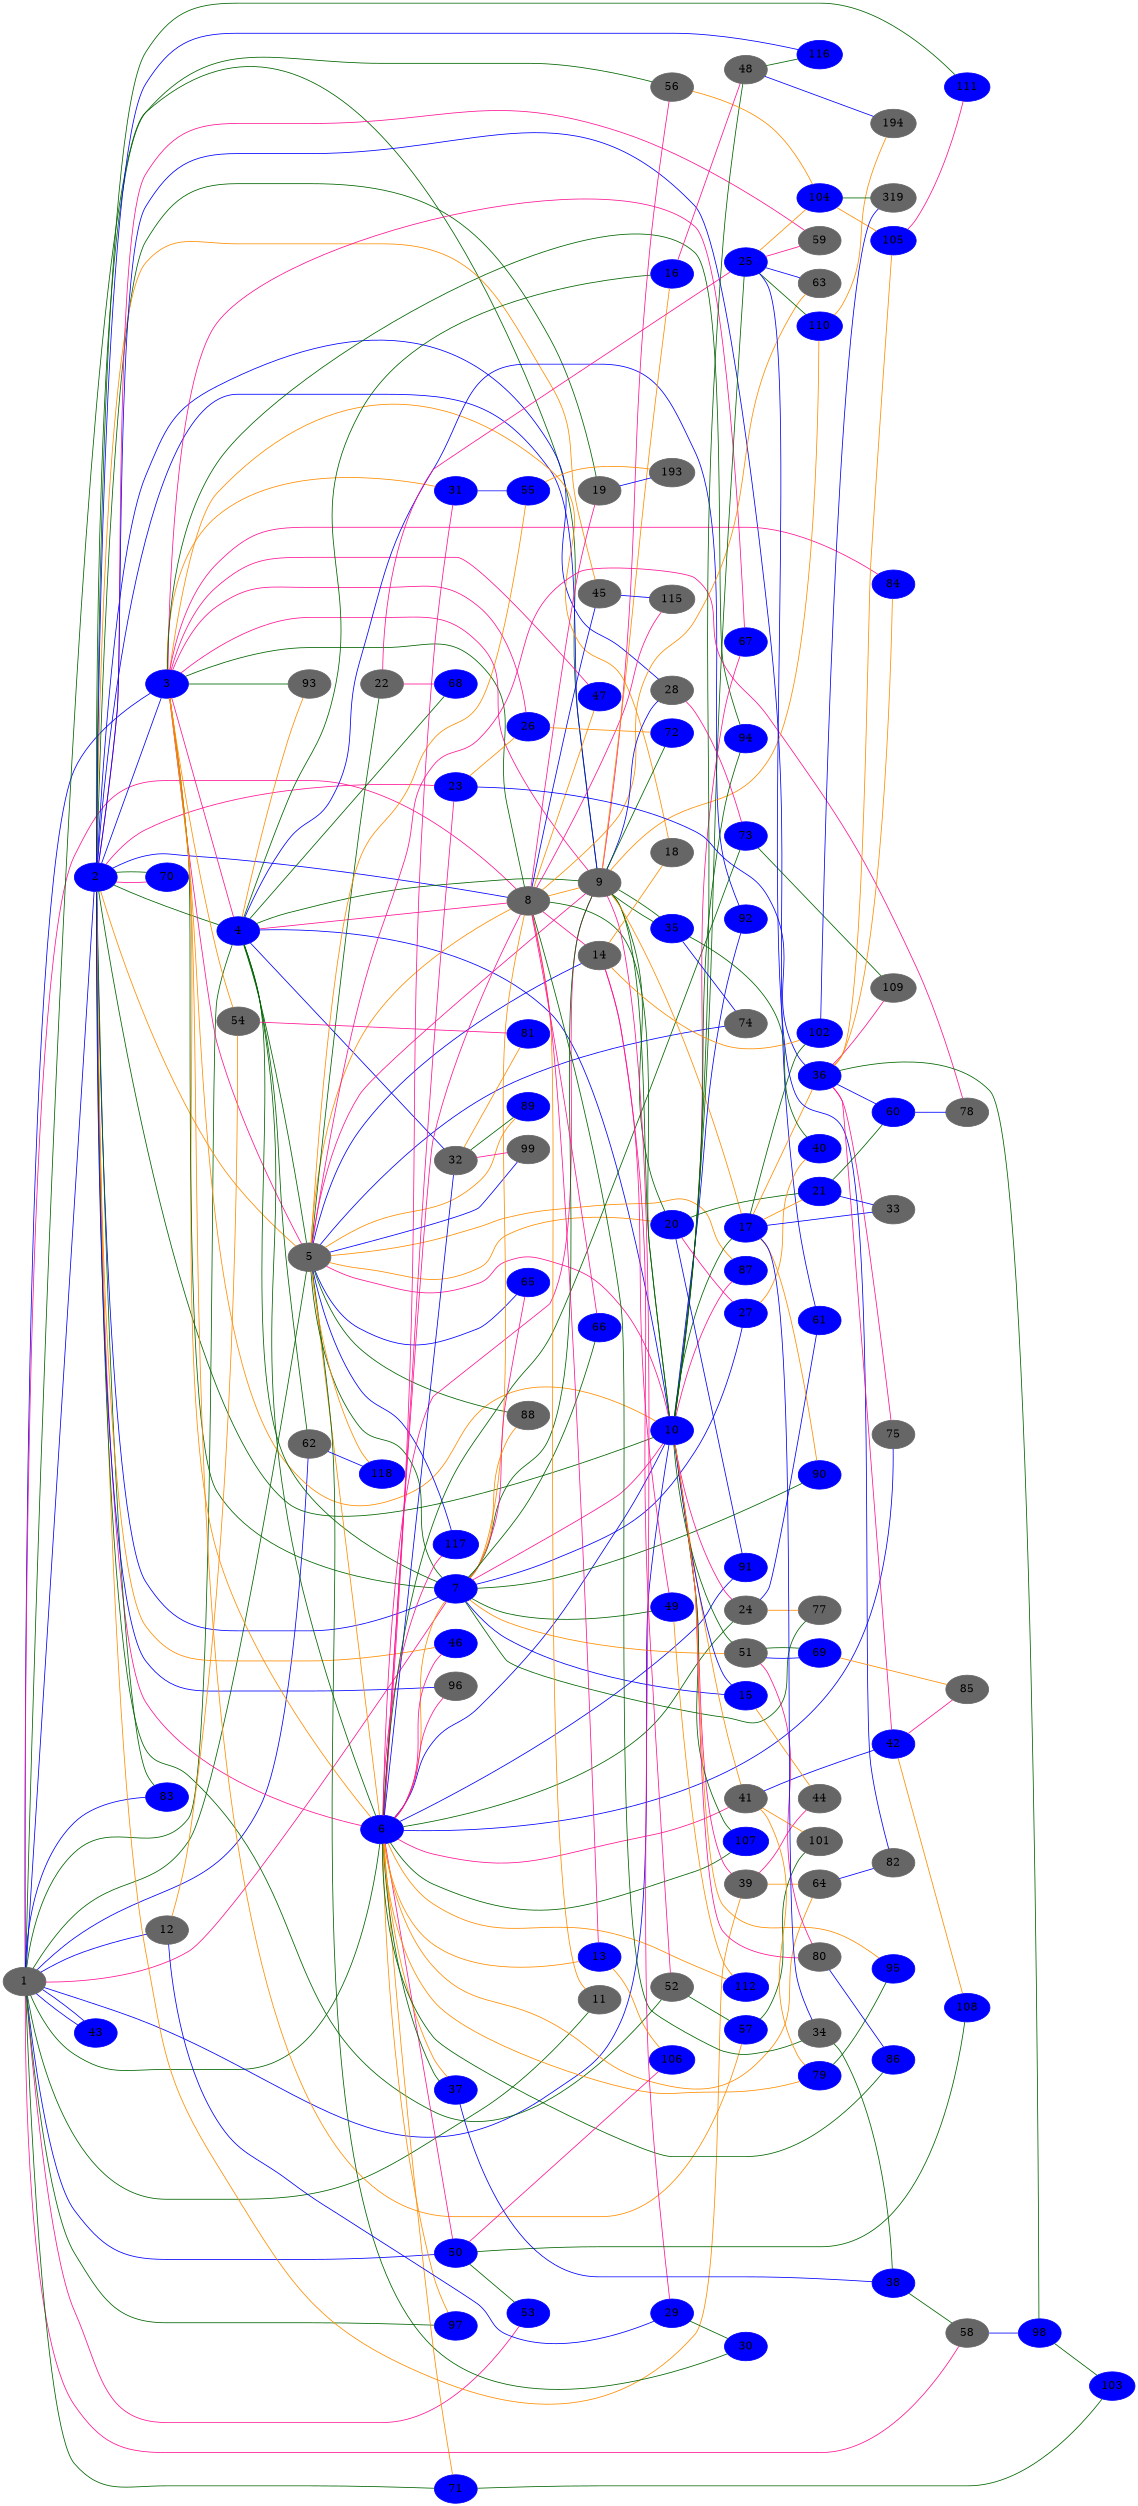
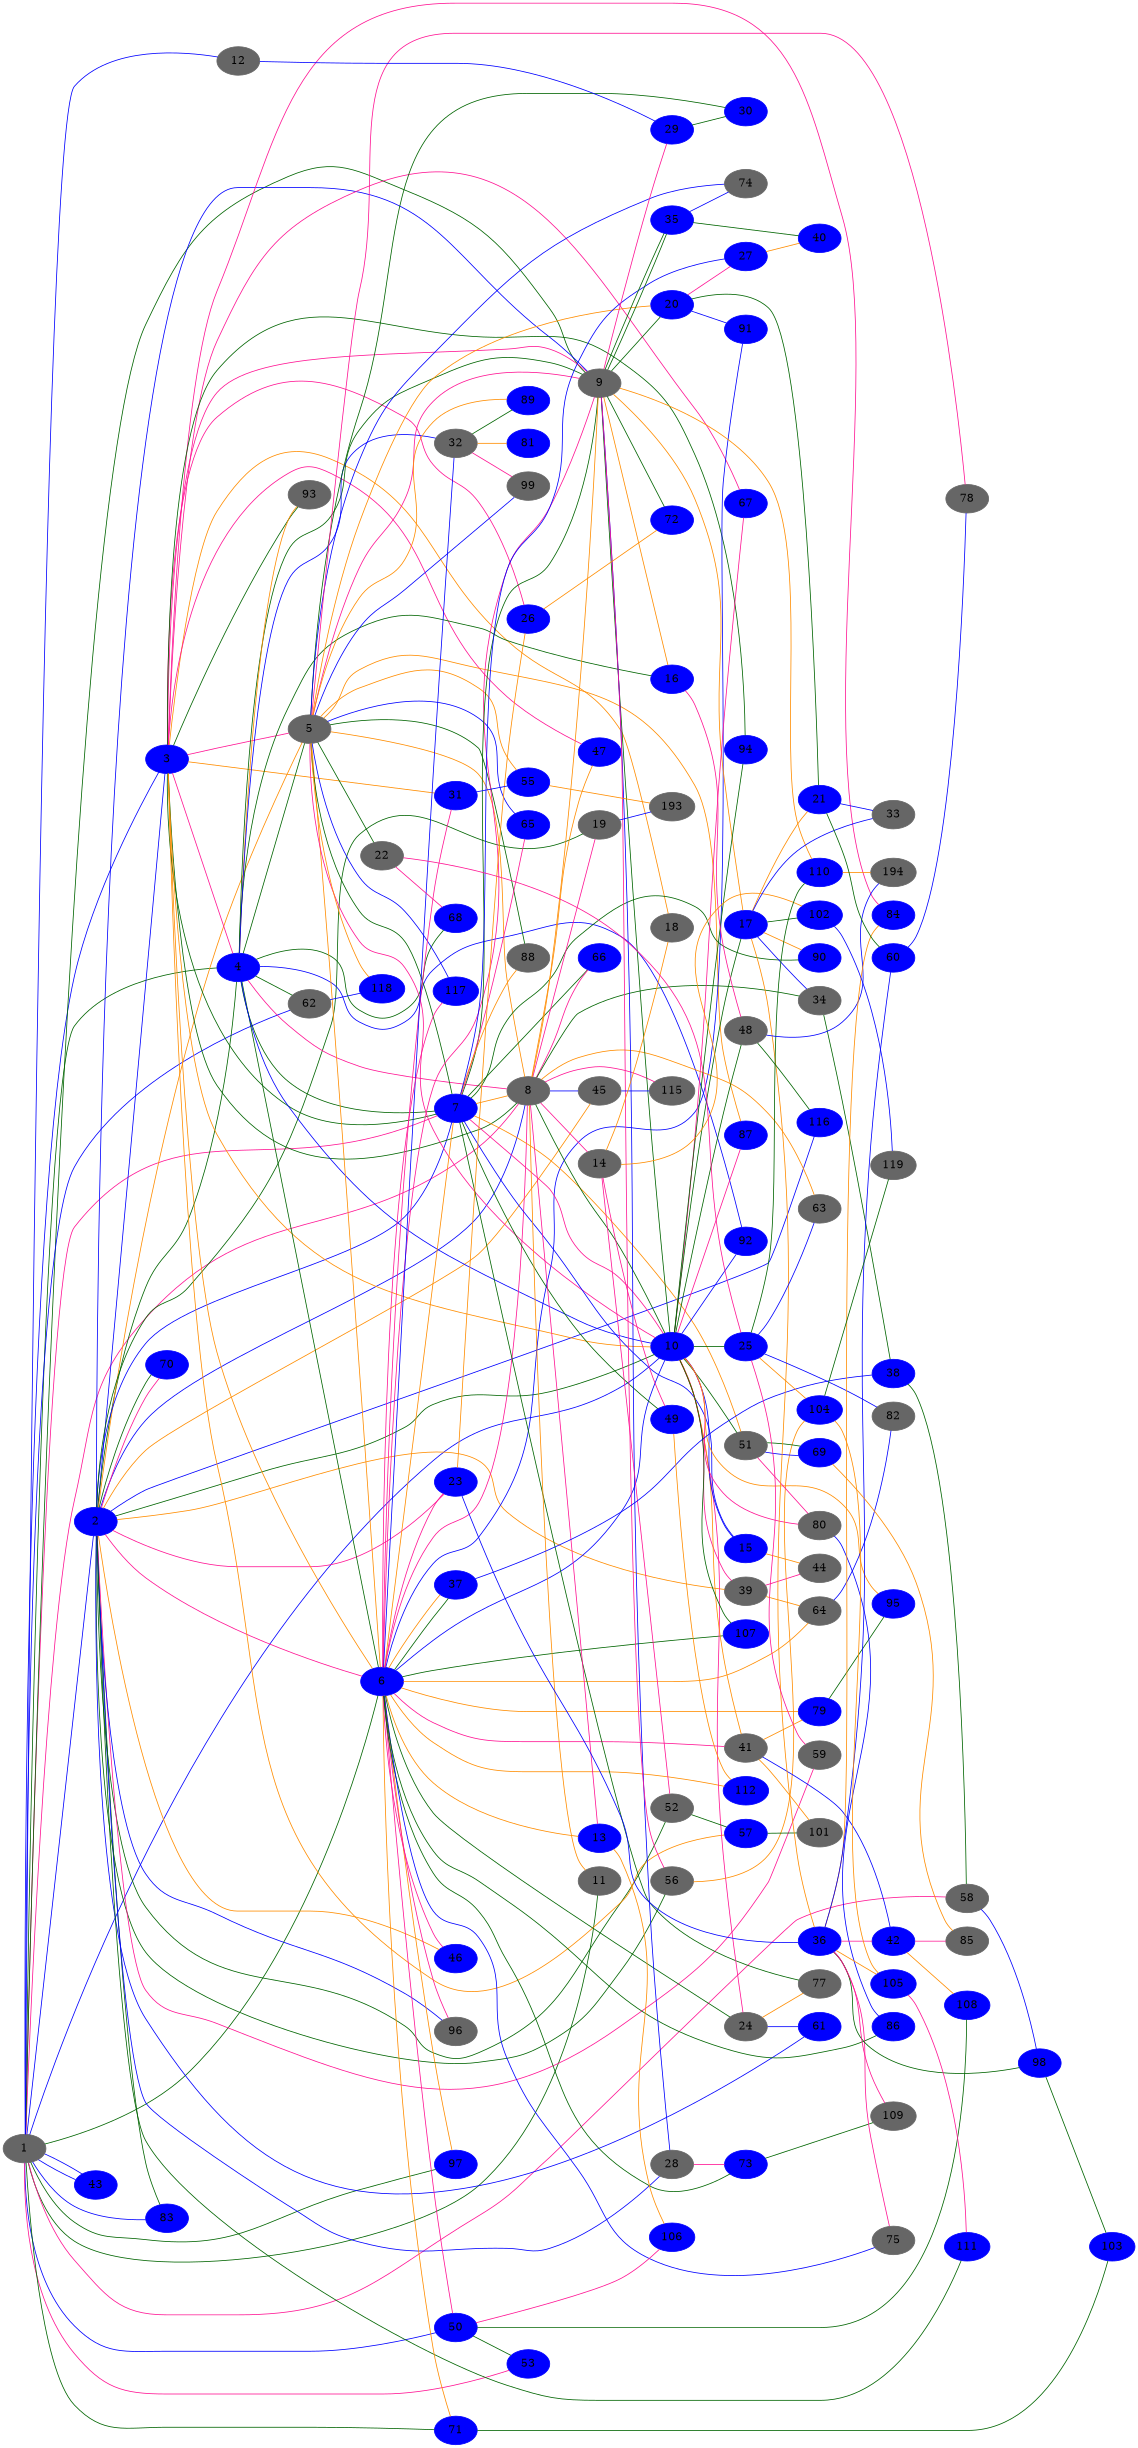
  graph {
    rankdir=LR
    node [color=blue style=filled]
    edge [color=darkgreen]
    1 [color=gray40]
    2
    3
    4
    5 [color=gray40]
    6
    7
    8 [color=gray40]
    9 [color=gray40]
    10
    11 [color=gray40]
    12 [color=gray40]
    43
    50
    53
    58 [color=gray40]
    62 [color=gray40]
    71
    83
    97
    19 [color=gray40]
    23
    28 [color=gray40]
    39 [color=gray40]
    45 [color=gray40]
    46
    52 [color=gray40]
    56 [color=gray40]
    59 [color=gray40]
    61
    70
    96 [color=gray40]
    111
    116
    18 [color=gray40]
    26
    31
    47
-   54 [color=gray40]
    57
    67
    84
    93 [color=gray40]
    94
    16
    32 [color=gray40]
    68
    92
    14 [color=gray40]
    20
    22 [color=gray40]
    30
    55
    65
    74 [color=gray40]
    78 [color=gray40]
    87
    88 [color=gray40]
    89
    99 [color=gray40]
    117
    118
    13
    24 [color=gray40]
    37
    41 [color=gray40]
    64 [color=gray40]
    73
    75 [color=gray40]
    79
    86
    91
    107
    112
    15
    27
    49
    51 [color=gray40]
    66
    77 [color=gray40]
    90
    34 [color=gray40]
    63 [color=gray40]
    115 [color=gray40]
    17
    29
    35
    72
    110
    25
    48 [color=gray40]
    80 [color=gray40]
    95
    106
    108
    98
    103
    n98 [color=gray40 label=193]
    36
    44 [color=gray40]
    104
    81
    101 [color=gray40]
    102
    21
    38
    42
    82 [color=gray40]
    109 [color=gray40]
    40
    69
    33 [color=gray40]
    n113 [color=gray40 label=194]
-   119 [color=gray40 label=319]
+   119 [color=gray40]
    60
    105
    85 [color=gray40]
    1 -- 2 [color=blue]
    1 -- 3 [color=blue]
    1 -- 4
-   1 -- 5
    1 -- 6
    1 -- 7 [color=deeppink]
    1 -- 8 [color=deeppink]
    1 -- 9
    1 -- 10 [color=blue]
    1 -- 11
    1 -- 12 [color=blue]
    1 -- 43 [color=blue]
    1 -- 43 [color=blue]
    1 -- 50 [color=blue]
    1 -- 53 [color=deeppink]
    1 -- 58 [color=deeppink]
    1 -- 62 [color=blue]
    1 -- 71
    1 -- 83 [color=blue]
    1 -- 97
    2 -- 3 [color=blue]
    2 -- 4
    2 -- 5 [color=darkorange]
    2 -- 6 [color=deeppink]
    2 -- 7 [color=blue]
    2 -- 8 [color=blue]
    2 -- 9 [color=blue]
    2 -- 10
    2 -- 83
    2 -- 19
    2 -- 23 [color=deeppink]
    2 -- 28 [color=blue]
    2 -- 39 [color=darkorange]
    2 -- 45 [color=darkorange]
    2 -- 46 [color=darkorange]
    2 -- 52
    2 -- 56
    2 -- 59 [color=deeppink]
    2 -- 61 [color=blue]
    2 -- 70 [color=deeppink]
    2 -- 70
    2 -- 96 [color=blue]
    2 -- 111
    2 -- 116 [color=blue]
    3 -- 4 [color=deeppink]
    3 -- 5 [color=deeppink]
    3 -- 6 [color=darkorange]
    3 -- 7
    3 -- 8
    3 -- 9 [color=deeppink]
    3 -- 10 [color=darkorange]
    3 -- 18 [color=darkorange]
    3 -- 26 [color=deeppink]
    3 -- 31 [color=darkorange]
    3 -- 47 [color=deeppink]
-   3 -- 54 [color=darkorange]
    3 -- 57 [color=darkorange]
    3 -- 67 [color=deeppink]
    3 -- 84 [color=deeppink]
    3 -- 93
    3 -- 94
    4 -- 5
    4 -- 6
    4 -- 7
    4 -- 8 [color=deeppink]
    4 -- 9
    4 -- 10 [color=blue]
    4 -- 62
    4 -- 93 [color=darkorange]
    4 -- 16
    4 -- 32 [color=blue]
    4 -- 68
    4 -- 92 [color=blue]
    5 -- 6 [color=darkorange]
    5 -- 7
    5 -- 8 [color=darkorange]
    5 -- 9 [color=deeppink]
    5 -- 10 [color=deeppink]
-   5 -- 14 [color=blue]
    5 -- 20 [color=darkorange]
    5 -- 22
    5 -- 30
    5 -- 55 [color=darkorange]
    5 -- 65 [color=blue]
    5 -- 74 [color=blue]
    5 -- 78 [color=deeppink]
    5 -- 87 [color=darkorange]
    5 -- 88
    5 -- 89 [color=darkorange]
    5 -- 99 [color=blue]
    5 -- 117 [color=blue]
    5 -- 118 [color=darkorange]
    6 -- 7 [color=darkorange]
    6 -- 8 [color=deeppink]
    6 -- 9 [color=deeppink]
    6 -- 10 [color=blue]
    6 -- 50 [color=deeppink]
    6 -- 71 [color=darkorange]
    6 -- 97 [color=darkorange]
    6 -- 23 [color=deeppink]
    6 -- 46 [color=deeppink]
    6 -- 96 [color=deeppink]
    6 -- 31 [color=deeppink]
    6 -- 32 [color=blue]
    6 -- 117 [color=deeppink]
    6 -- 13 [color=darkorange]
    6 -- 24
    6 -- 37
    6 -- 37 [color=darkorange]
    6 -- 41 [color=deeppink]
    6 -- 64 [color=darkorange]
    6 -- 73
    6 -- 75 [color=blue]
    6 -- 79 [color=darkorange]
    6 -- 86
    6 -- 91 [color=blue]
    6 -- 107
    6 -- 112 [color=darkorange]
    7 -- 8 [color=darkorange]
    7 -- 9
    7 -- 10 [color=deeppink]
    7 -- 65 [color=deeppink]
    7 -- 88 [color=darkorange]
    7 -- 15 [color=blue]
    7 -- 27 [color=blue]
    7 -- 49
    7 -- 51 [color=darkorange]
    7 -- 66
    7 -- 77
    7 -- 90
    8 -- 9 [color=darkorange]
    8 -- 10
    8 -- 11 [color=darkorange]
    8 -- 19 [color=deeppink]
    8 -- 45 [color=blue]
    8 -- 47 [color=darkorange]
    8 -- 14 [color=deeppink]
    8 -- 13 [color=deeppink]
    8 -- 66 [color=deeppink]
    8 -- 34
    8 -- 63 [color=darkorange]
    8 -- 115 [color=deeppink]
    9 -- 10
    9 -- 28 [color=blue]
    9 -- 56 [color=deeppink]
    9 -- 16 [color=darkorange]
    9 -- 20
    9 -- 17 [color=darkorange]
    9 -- 29 [color=deeppink]
    9 -- 35
    9 -- 35
    9 -- 72
    9 -- 110 [color=darkorange]
    10 -- 39 [color=deeppink]
    10 -- 67 [color=deeppink]
    10 -- 94
    10 -- 92 [color=blue]
    10 -- 87 [color=deeppink]
    10 -- 24 [color=deeppink]
    10 -- 41 [color=darkorange]
    10 -- 107
    10 -- 15 [color=blue]
    10 -- 51
    10 -- 17
    10 -- 25
    10 -- 48
    10 -- 80 [color=deeppink]
    10 -- 95 [color=darkorange]
-   12 -- 54 [color=darkorange]
    12 -- 29 [color=blue]
    50 -- 53
    50 -- 106 [color=deeppink]
    50 -- 108
    58 -- 98 [color=blue]
    62 -- 118 [color=blue]
    71 -- 103
    19 -- n98 [color=blue]
    23 -- 26 [color=darkorange]
    23 -- 36 [color=blue]
    28 -- 73 [color=deeppink]
    39 -- 64 [color=darkorange]
    39 -- 44 [color=deeppink]
    45 -- 115 [color=blue]
    52 -- 57
    56 -- 104 [color=darkorange]
    26 -- 72 [color=darkorange]
    31 -- 55 [color=blue]
-   54 -- 81 [color=deeppink]
    57 -- 101
    16 -- 48 [color=deeppink]
    32 -- 89
    32 -- 99 [color=deeppink]
    32 -- 81 [color=darkorange]
    14 -- 52 [color=deeppink]
    14 -- 18 [color=darkorange]
    14 -- 49 [color=deeppink]
    14 -- 102 [color=darkorange]
    20 -- 91 [color=blue]
    20 -- 27 [color=deeppink]
    20 -- 21
    22 -- 68 [color=deeppink]
    22 -- 25 [color=deeppink]
    55 -- n98 [color=darkorange]
    13 -- 106 [color=darkorange]
    24 -- 61 [color=blue]
    24 -- 77 [color=darkorange]
    37 -- 38 [color=blue]
    41 -- 79 [color=darkorange]
    41 -- 101 [color=darkorange]
    41 -- 42 [color=blue]
    64 -- 82 [color=blue]
    73 -- 109
    79 -- 95
    15 -- 44 [color=darkorange]
    27 -- 40 [color=darkorange]
    49 -- 112 [color=darkorange]
    51 -- 80 [color=deeppink]
    51 -- 69 [color=blue]
    51 -- 69
    34 -- 38
    17 -- 90 [color=darkorange]
    17 -- 34 [color=blue]
    17 -- 36 [color=darkorange]
    17 -- 102
    17 -- 21 [color=darkorange]
    17 -- 33 [color=blue]
    29 -- 30
    35 -- 74 [color=blue]
    35 -- 40
    110 -- n113 [color=darkorange]
    25 -- 59 [color=deeppink]
    25 -- 63 [color=blue]
    25 -- 110
    25 -- 104 [color=darkorange]
    25 -- 82 [color=blue]
    48 -- 116
    48 -- n113 [color=blue]
    80 -- 86 [color=blue]
    98 -- 103
    36 -- 84 [color=darkorange]
    36 -- 75 [color=deeppink]
    36 -- 98
    36 -- 42 [color=deeppink]
    36 -- 109 [color=deeppink]
    36 -- 60 [color=blue]
    36 -- 105 [color=darkorange]
    104 -- 119
    104 -- 105 [color=darkorange]
    102 -- 119 [color=blue]
    21 -- 33 [color=blue]
    21 -- 60
    38 -- 58
    42 -- 108 [color=darkorange]
    42 -- 85 [color=deeppink]
    69 -- 85 [color=darkorange]
    60 -- 78 [color=blue]
    105 -- 111 [color=deeppink]
  }
